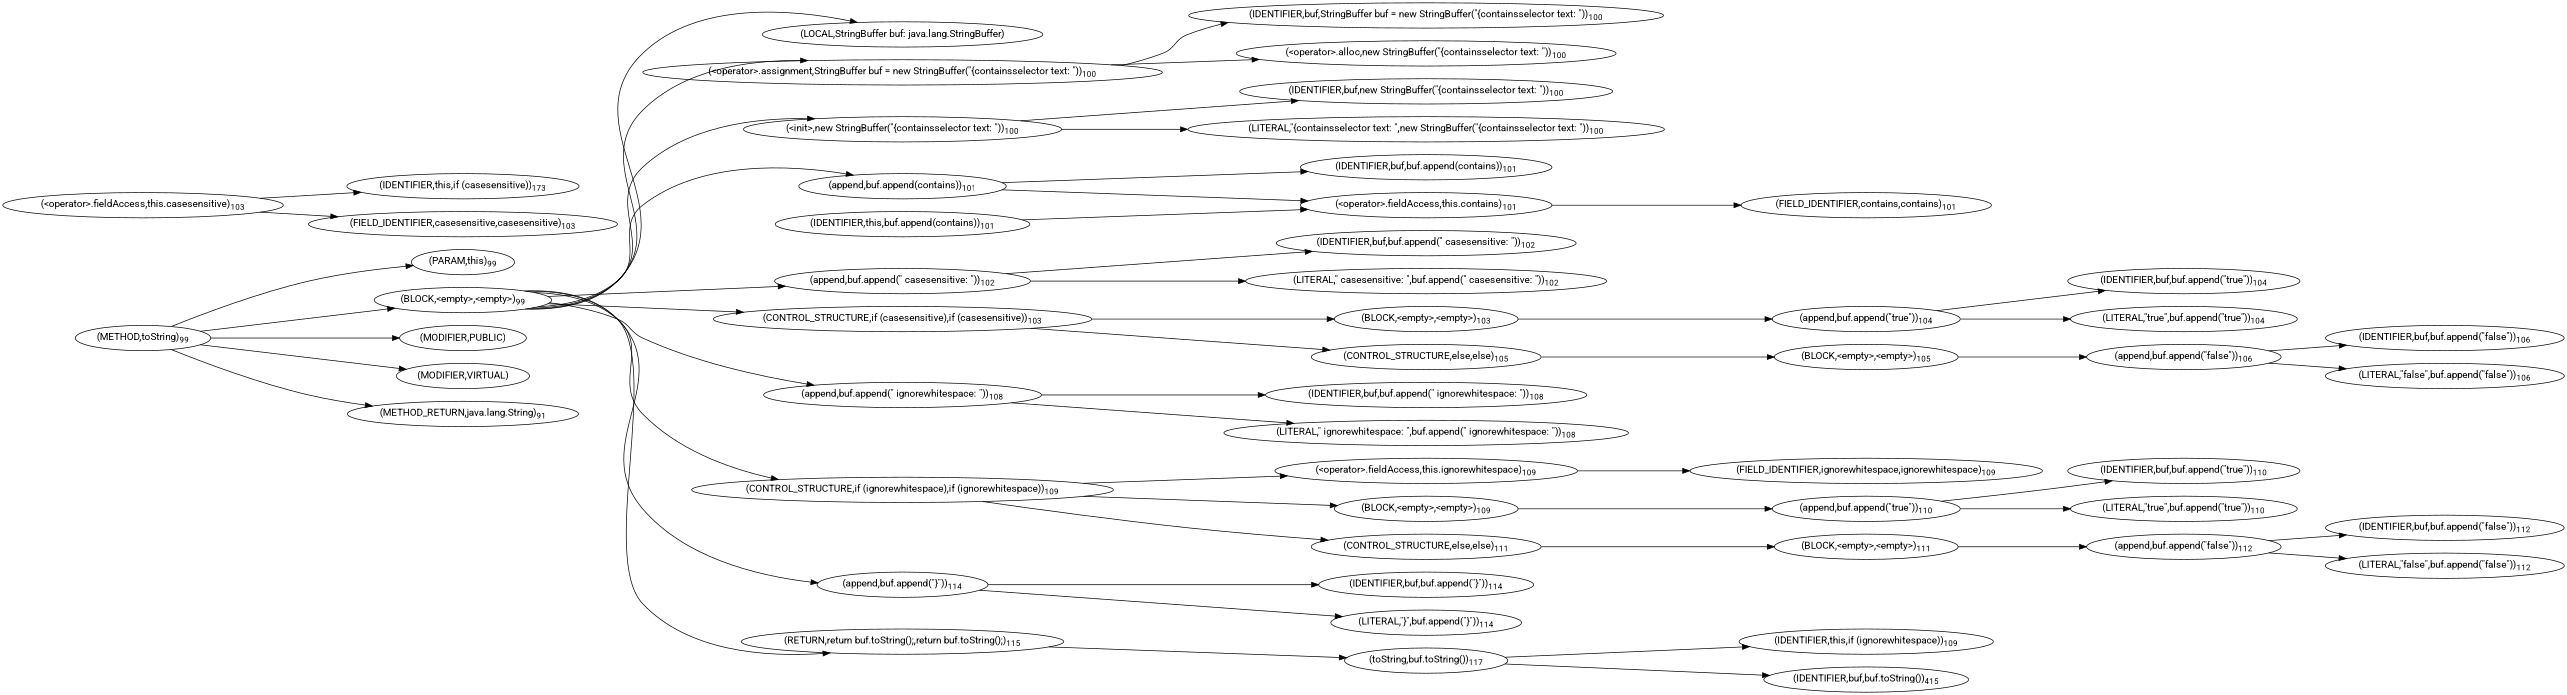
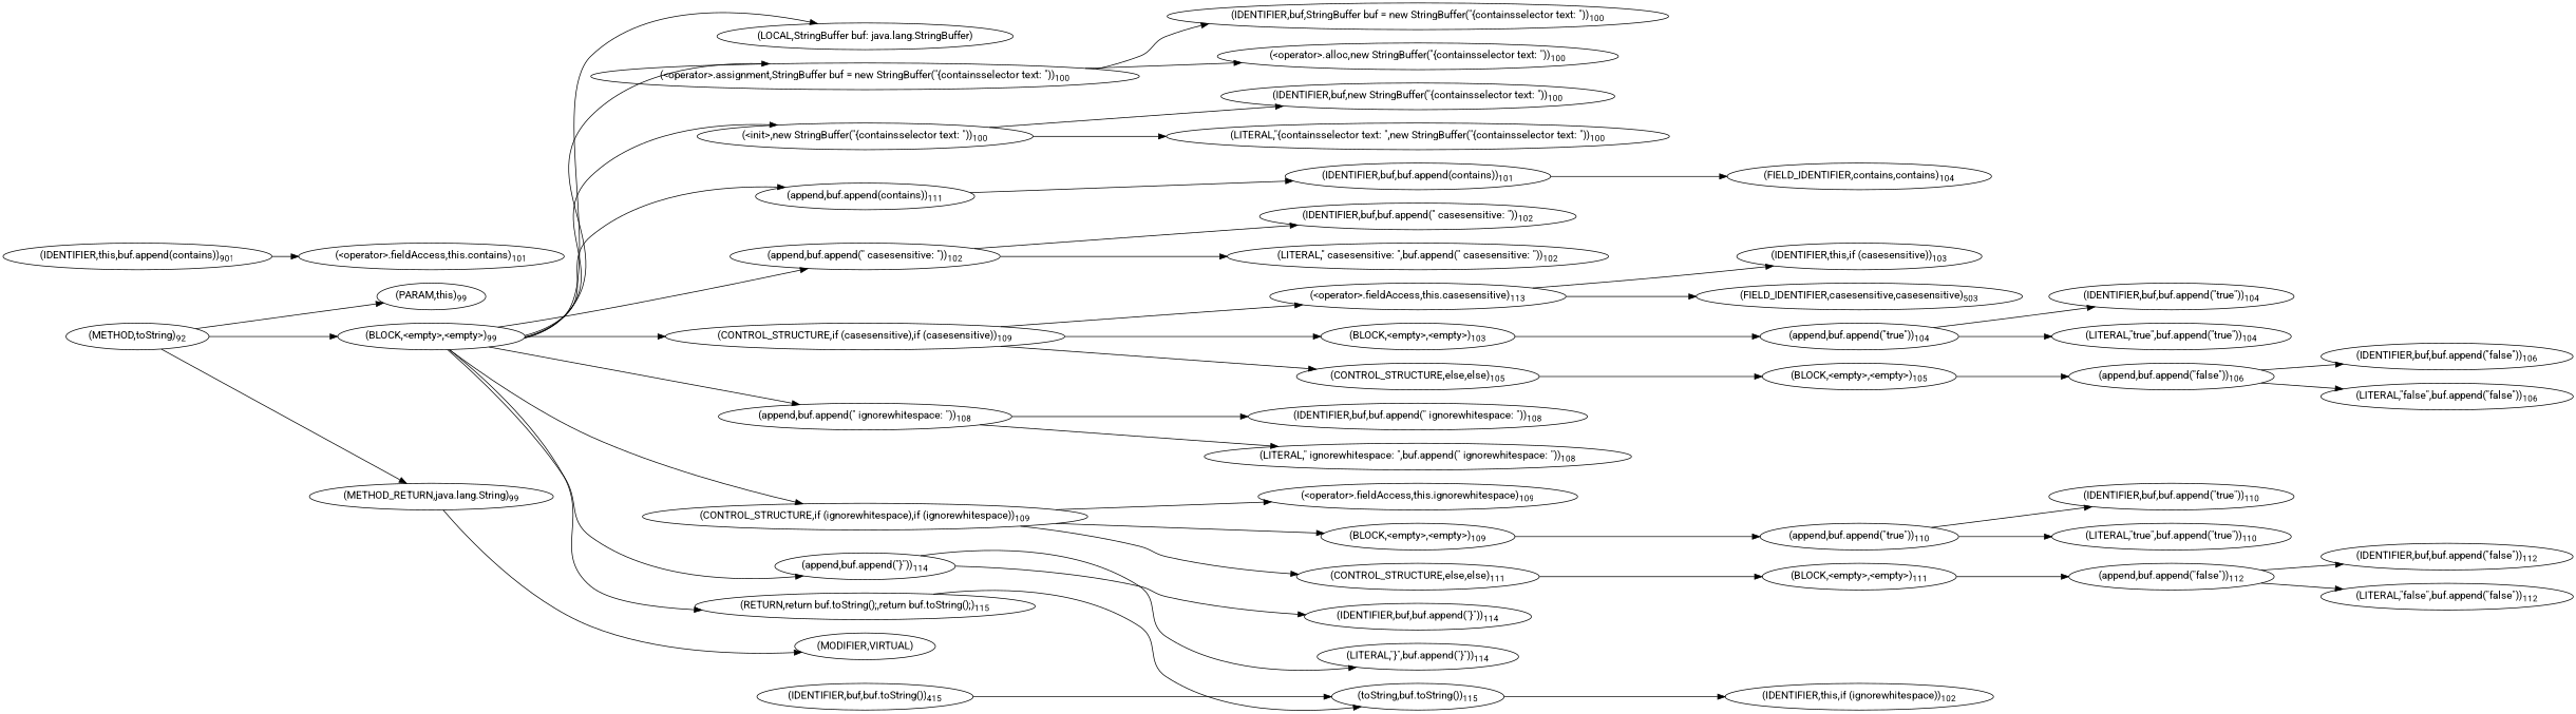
  digraph {
    fontname=Roboto
    rankdir=LR
    node [fontname=Roboto]
    edge [fontname=Roboto]
-   n1 [label=<(METHOD,toString)<SUB>99</SUB>>]
+   n1 [label=<(METHOD,toString)<SUB>92</SUB>>]
    n2 [label=<(PARAM,this)<SUB>99</SUB>>]
    n3 [label=<(BLOCK,&lt;empty&gt;,&lt;empty&gt;)<SUB>99</SUB>>]
-   n4 [label=<(MODIFIER,PUBLIC)>]
    n5 [label=<(MODIFIER,VIRTUAL)>]
-   n6 [label=<(METHOD_RETURN,java.lang.String)<SUB>91</SUB>>]
+   n6 [label=<(METHOD_RETURN,java.lang.String)<SUB>99</SUB>>]
    n7 [label=<(LOCAL,StringBuffer buf: java.lang.StringBuffer)>]
    n8 [label=<(&lt;operator&gt;.assignment,StringBuffer buf = new StringBuffer(&quot;{containsselector text: &quot;))<SUB>100</SUB>>]
    n9 [label=<(&lt;init&gt;,new StringBuffer(&quot;{containsselector text: &quot;))<SUB>100</SUB>>]
-   n10 [label=<(append,buf.append(contains))<SUB>101</SUB>>]
+   n10 [label=<(append,buf.append(contains))<SUB>111</SUB>>]
    n11 [label=<(append,buf.append(&quot; casesensitive: &quot;))<SUB>102</SUB>>]
-   n12 [label=<(CONTROL_STRUCTURE,if (casesensitive),if (casesensitive))<SUB>103</SUB>>]
+   n12 [label=<(CONTROL_STRUCTURE,if (casesensitive),if (casesensitive))<SUB>109</SUB>>]
    n13 [label=<(append,buf.append(&quot; ignorewhitespace: &quot;))<SUB>108</SUB>>]
    n14 [label=<(CONTROL_STRUCTURE,if (ignorewhitespace),if (ignorewhitespace))<SUB>109</SUB>>]
    n15 [label=<(append,buf.append(&quot;}&quot;))<SUB>114</SUB>>]
    n16 [label=<(RETURN,return buf.toString();,return buf.toString();)<SUB>115</SUB>>]
    n17 [label=<(IDENTIFIER,buf,StringBuffer buf = new StringBuffer(&quot;{containsselector text: &quot;))<SUB>100</SUB>>]
    n18 [label=<(&lt;operator&gt;.alloc,new StringBuffer(&quot;{containsselector text: &quot;))<SUB>100</SUB>>]
    n19 [label=<(IDENTIFIER,buf,new StringBuffer(&quot;{containsselector text: &quot;))<SUB>100</SUB>>]
    n20 [label=<(LITERAL,&quot;{containsselector text: &quot;,new StringBuffer(&quot;{containsselector text: &quot;))<SUB>100</SUB>>]
    n21 [label=<(IDENTIFIER,buf,buf.append(contains))<SUB>101</SUB>>]
    n22 [label=<(&lt;operator&gt;.fieldAccess,this.contains)<SUB>101</SUB>>]
    n23 [label=<(IDENTIFIER,buf,buf.append(&quot; casesensitive: &quot;))<SUB>102</SUB>>]
    n24 [label=<(LITERAL,&quot; casesensitive: &quot;,buf.append(&quot; casesensitive: &quot;))<SUB>102</SUB>>]
-   n25 [label=<(&lt;operator&gt;.fieldAccess,this.casesensitive)<SUB>103</SUB>>]
+   n25 [label=<(&lt;operator&gt;.fieldAccess,this.casesensitive)<SUB>113</SUB>>]
    n26 [label=<(BLOCK,&lt;empty&gt;,&lt;empty&gt;)<SUB>103</SUB>>]
    n27 [label=<(CONTROL_STRUCTURE,else,else)<SUB>105</SUB>>]
    n28 [label=<(IDENTIFIER,buf,buf.append(&quot; ignorewhitespace: &quot;))<SUB>108</SUB>>]
    n29 [label=<(LITERAL,&quot; ignorewhitespace: &quot;,buf.append(&quot; ignorewhitespace: &quot;))<SUB>108</SUB>>]
    n30 [label=<(&lt;operator&gt;.fieldAccess,this.ignorewhitespace)<SUB>109</SUB>>]
    n31 [label=<(BLOCK,&lt;empty&gt;,&lt;empty&gt;)<SUB>109</SUB>>]
    n32 [label=<(CONTROL_STRUCTURE,else,else)<SUB>111</SUB>>]
    n33 [label=<(IDENTIFIER,buf,buf.append(&quot;}&quot;))<SUB>114</SUB>>]
    n34 [label=<(LITERAL,&quot;}&quot;,buf.append(&quot;}&quot;))<SUB>114</SUB>>]
-   n35 [label=<(toString,buf.toString())<SUB>117</SUB>>]
-   n36 [label=<(FIELD_IDENTIFIER,contains,contains)<SUB>101</SUB>>]
-   n37 [label=<(IDENTIFIER,this,buf.append(contains))<SUB>101</SUB>>]
-   n38 [label=<(IDENTIFIER,this,if (casesensitive))<SUB>173</SUB>>]
-   n39 [label=<(FIELD_IDENTIFIER,casesensitive,casesensitive)<SUB>103</SUB>>]
+   n35 [label=<(toString,buf.toString())<SUB>115</SUB>>]
+   n36 [label=<(FIELD_IDENTIFIER,contains,contains)<SUB>104</SUB>>]
+   n37 [label=<(IDENTIFIER,this,buf.append(contains))<SUB>901</SUB>>]
+   n38 [label=<(IDENTIFIER,this,if (casesensitive))<SUB>103</SUB>>]
+   n39 [label=<(FIELD_IDENTIFIER,casesensitive,casesensitive)<SUB>503</SUB>>]
    n40 [label=<(append,buf.append(&quot;true&quot;))<SUB>104</SUB>>]
    n41 [label=<(BLOCK,&lt;empty&gt;,&lt;empty&gt;)<SUB>105</SUB>>]
    n42 [label=<(IDENTIFIER,buf,buf.append(&quot;true&quot;))<SUB>104</SUB>>]
    n43 [label=<(LITERAL,&quot;true&quot;,buf.append(&quot;true&quot;))<SUB>104</SUB>>]
    n44 [label=<(append,buf.append(&quot;false&quot;))<SUB>106</SUB>>]
    n45 [label=<(IDENTIFIER,buf,buf.append(&quot;false&quot;))<SUB>106</SUB>>]
    n46 [label=<(LITERAL,&quot;false&quot;,buf.append(&quot;false&quot;))<SUB>106</SUB>>]
-   n47 [label=<(FIELD_IDENTIFIER,ignorewhitespace,ignorewhitespace)<SUB>109</SUB>>]
    n48 [label=<(append,buf.append(&quot;true&quot;))<SUB>110</SUB>>]
    n49 [label=<(BLOCK,&lt;empty&gt;,&lt;empty&gt;)<SUB>111</SUB>>]
-   n50 [label=<(IDENTIFIER,this,if (ignorewhitespace))<SUB>109</SUB>>]
+   n50 [label=<(IDENTIFIER,this,if (ignorewhitespace))<SUB>102</SUB>>]
    n51 [label=<(IDENTIFIER,buf,buf.append(&quot;true&quot;))<SUB>110</SUB>>]
    n52 [label=<(LITERAL,&quot;true&quot;,buf.append(&quot;true&quot;))<SUB>110</SUB>>]
    n53 [label=<(append,buf.append(&quot;false&quot;))<SUB>112</SUB>>]
    n54 [label=<(IDENTIFIER,buf,buf.append(&quot;false&quot;))<SUB>112</SUB>>]
    n55 [label=<(LITERAL,&quot;false&quot;,buf.append(&quot;false&quot;))<SUB>112</SUB>>]
    n56 [label=<(IDENTIFIER,buf,buf.toString())<SUB>415</SUB>>]
    n1 -> n2
    n1 -> n3
-   n1 -> n4
-   n1 -> n5
+   n6 -> n5
    n1 -> n6
    n3 -> n7
    n3 -> n8
    n3 -> n9
    n3 -> n10
    n3 -> n11
    n3 -> n12
    n3 -> n13
    n3 -> n14
    n3 -> n15
    n3 -> n16
    n8 -> n17
    n8 -> n18
    n9 -> n19
    n9 -> n20
    n10 -> n21
-   n10 -> n22
    n11 -> n23
    n11 -> n24
+   n12 -> n25
    n12 -> n26
    n12 -> n27
    n13 -> n28
    n13 -> n29
    n14 -> n30
    n14 -> n31
    n14 -> n32
    n15 -> n33
    n15 -> n34
    n16 -> n35
-   n22 -> n36
+   n21 -> n36
    n25 -> n38
    n25 -> n39
    n26 -> n40
    n27 -> n41
-   n30 -> n47
    n31 -> n48
    n32 -> n49
    n35 -> n50
-   n35 -> n56
+   n56 -> n35
    n37 -> n22
    n40 -> n42
    n40 -> n43
    n41 -> n44
    n44 -> n45
    n44 -> n46
    n48 -> n51
    n48 -> n52
    n49 -> n53
    n53 -> n54
    n53 -> n55
  }
